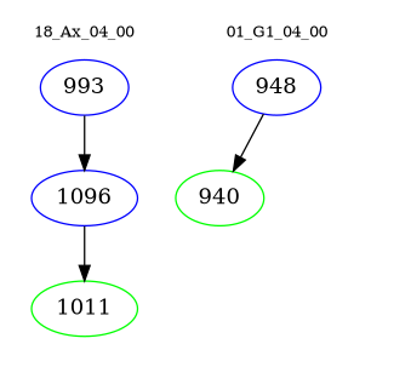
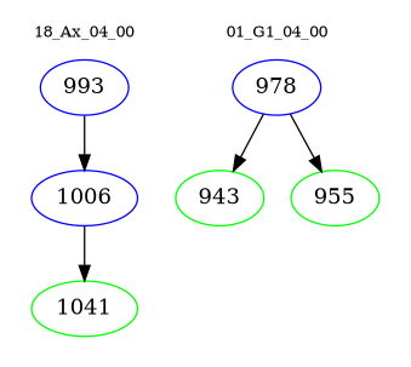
  digraph {
    node [color=blue]
    edge [color=black]
-   n1 [label=1096]
+   n1 [label=1006]
    n2 [label=993]
-   n3 [color=green label=1011]
-   n4 [label=948]
-   n5 [color=green label=940]
+   n3 [color=green label=1041]
+   n4 [label=978]
+   n5 [color=green label=943]
+   n6 [color=green label=955]
    subgraph cluster_1 {
      color=white
      fontsize=10
      label="18_Ax_04_00"
      n1
      n2
      n3
    }
    subgraph cluster_2 {
      color=white
      fontsize=10
      label="01_G1_04_00"
      n4
      n5
+     n6
    }
    n1 -> n3
    n2 -> n1
    n4 -> n5
+   n4 -> n6
  }
